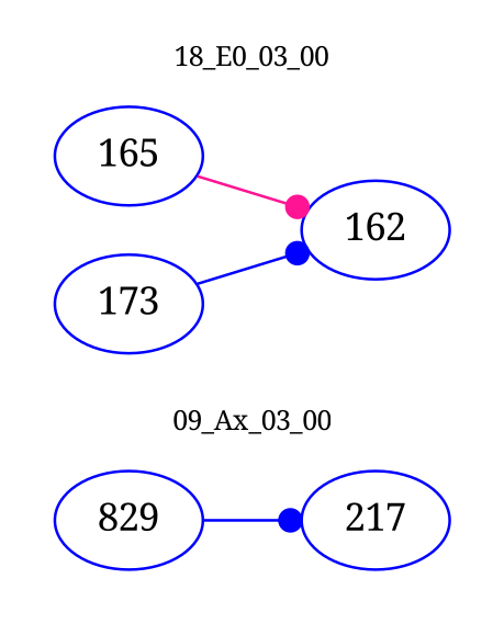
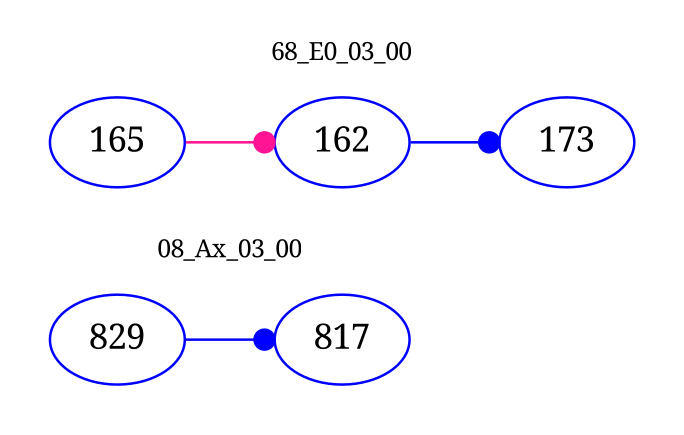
  digraph {
    fontname="Noto Serif"
    rankdir=LR
    node [color=blue fontname="Noto Serif"]
    edge [arrowhead=dot color=blue fontname="Noto Serif"]
    n1 [label=829]
-   n2 [label=217]
+   n2 [label=817]
    n3 [label=165]
    n4 [label=162]
    n5 [label=173]
    subgraph cluster_1 {
      color=white
      fontsize=10
-     label="09_Ax_03_00"
+     label="08_Ax_03_00"
      n1
      n2
    }
    subgraph cluster_2 {
      color=white
      fontsize=10
-     label="18_E0_03_00"
+     label="68_E0_03_00"
      n3
      n4
      n5
    }
    n1 -> n2
    n3 -> n4 [color=deeppink]
-   n5 -> n4
+   n4 -> n5
  }
